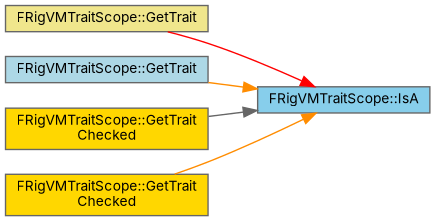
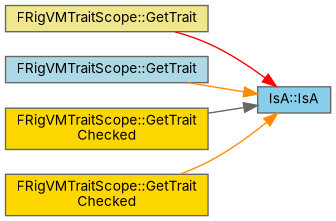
  digraph {
    rankdir=RL
    fontname=Inter
    node [color=grey40 fillcolor=gold fontname=Inter fontsize=10 shape=box style=filled]
    edge [color=darkorange dir=back fontname=Inter fontsize=10 labelfontname=Helvetica labelfontsize=10 style=solid]
-   n1 [color=gray40 fillcolor=skyblue fontcolor=black height=0.2 label="FRigVMTraitScope::IsA" width=0.4]
+   n1 [color=gray40 fillcolor=skyblue fontcolor=black height=0.2 label="IsA::IsA" width=0.4]
    n2 [fillcolor=khaki height=0.2 label="FRigVMTraitScope::GetTrait" width=0.4]
    n3 [fillcolor=lightblue height=0.2 label="FRigVMTraitScope::GetTrait" width=0.4]
    n4 [height=0.2 label="FRigVMTraitScope::GetTrait\lChecked" width=0.4]
    n5 [height=0.2 label="FRigVMTraitScope::GetTrait\lChecked" width=0.4]
    n1 -> n2 [color=red]
    n1 -> n3
    n1 -> n4 [color=gray40]
    n1 -> n5
  }
